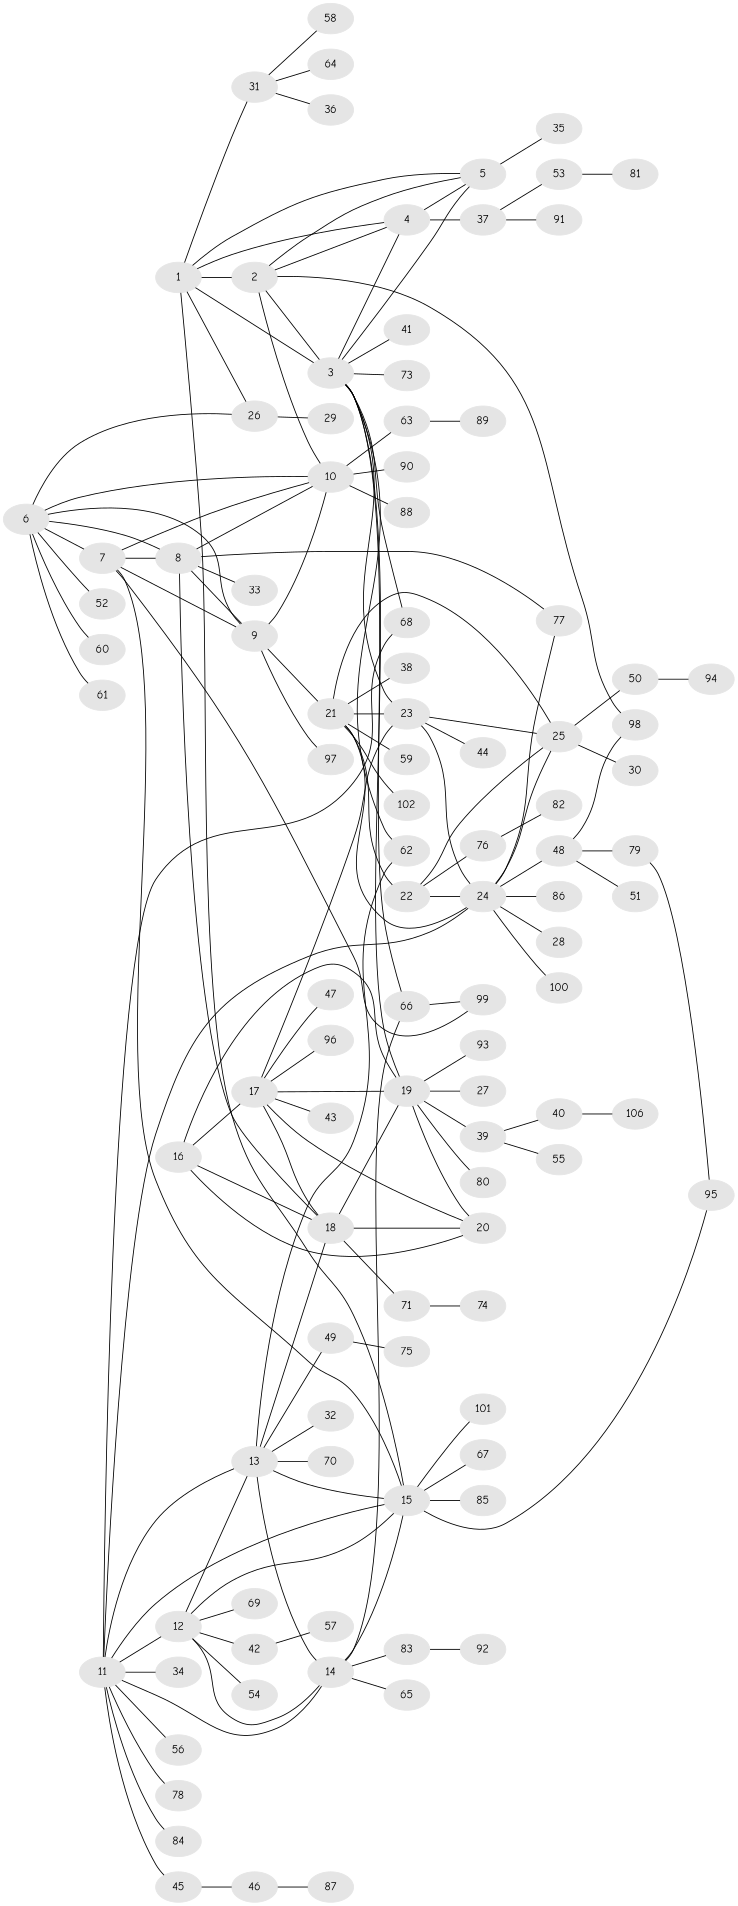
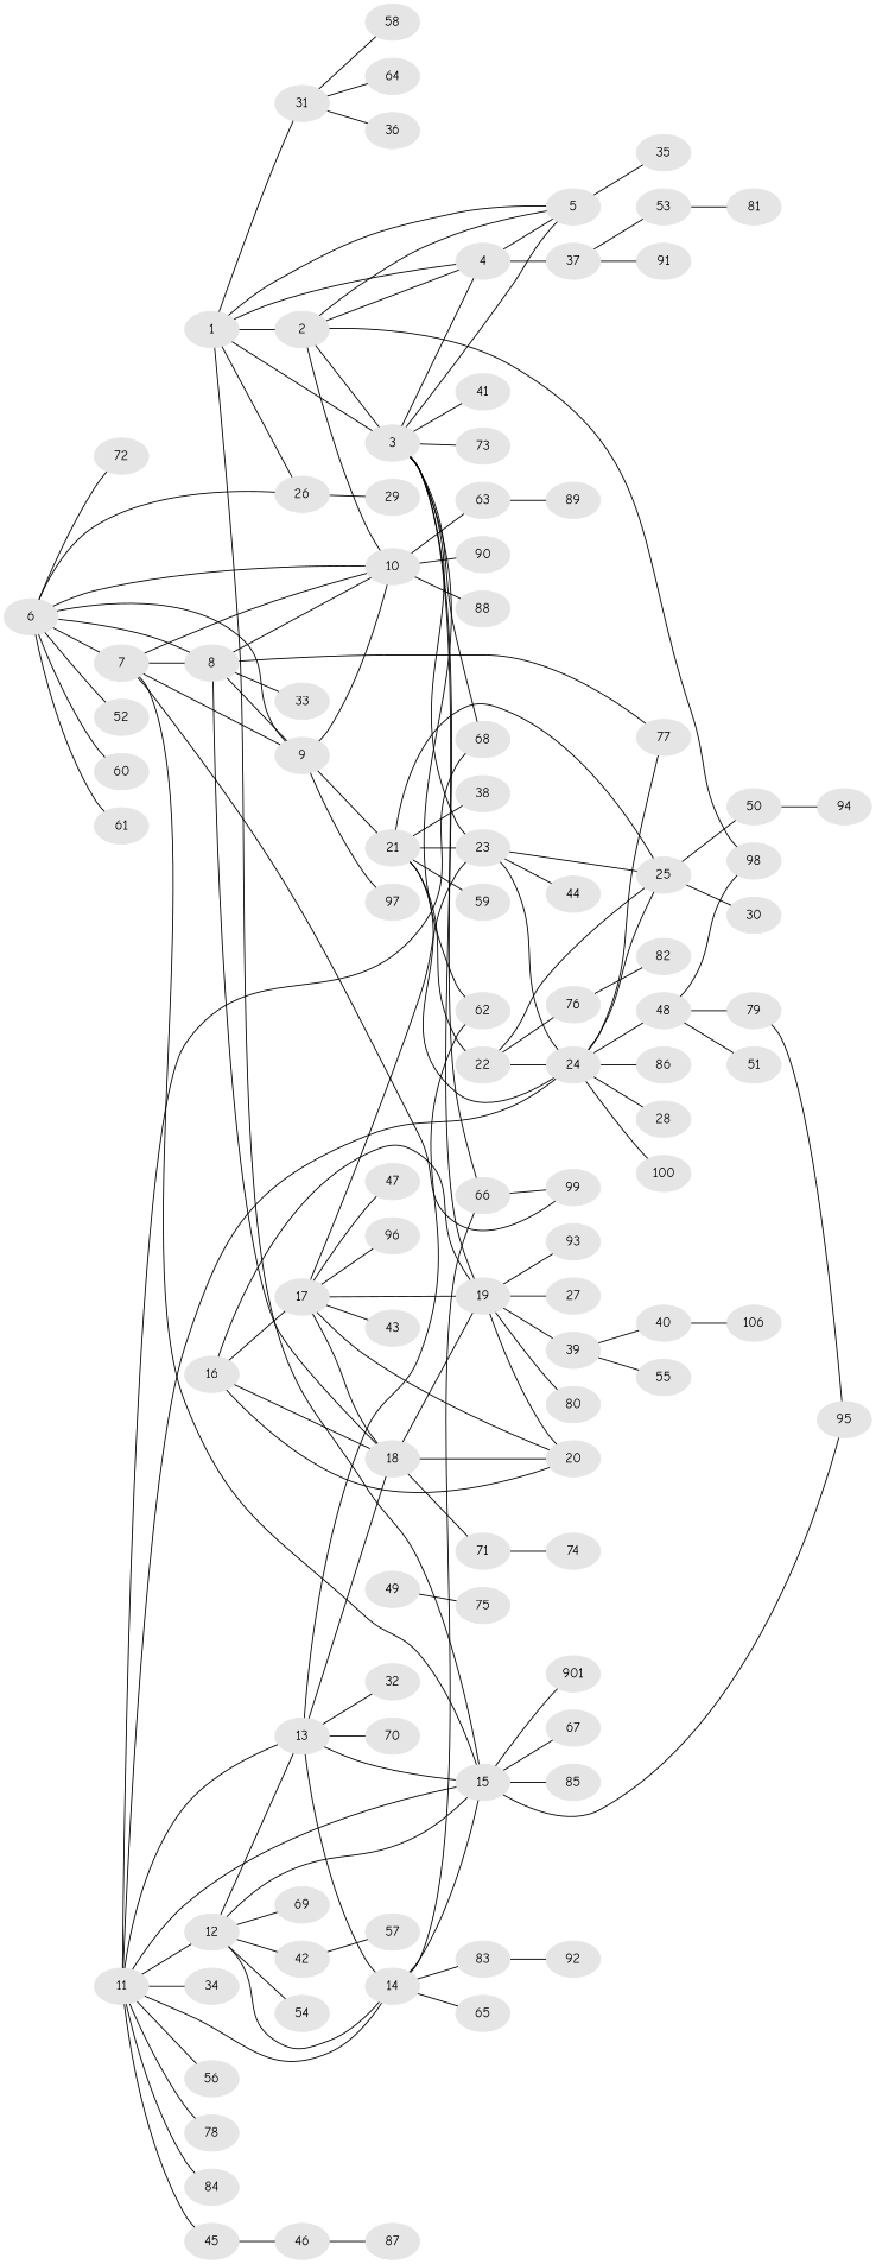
  graph {
    fontname="Comic Neue"
    rankdir=LR
    node [color=gray90 fontname="Comic Neue" style=filled]
    edge [fontname="Comic Neue"]
    1
    2
    3
    4
    5
    15
    26
    31
    10
    98
    19
    23
    41
    62
    66
    68
    73
    37
    35
    67
    85
    95
-   101
+   101 [label=901]
    29
    36
    58
    64
    63
    88
    90
    20
    27
    39
    80
    93
    24
    25
    44
    99
    53
    91
    6
    7
    8
    9
    52
    60
    61
+   72
    18
    33
    77
    21
    97
    71
    22
    38
    59
-   102
    89
    11
    12
    13
    14
    34
    45
    56
    78
    84
    42
    54
    69
    32
    49
    70
    65
    83
    28
    48
    86
    100
    46
    57
    75
    92
    16
    17
    43
    47
    96
    74
    40
    55
    76
    30
    50
    82
    51
    79
    94
    81
    n102 [label=106]
    87
    1 -- 2
    1 -- 3
    1 -- 4
    1 -- 5
    1 -- 15
    1 -- 26
    1 -- 31
    2 -- 3
    2 -- 4
    2 -- 5
    2 -- 10
    2 -- 98
    3 -- 4
    3 -- 5
    3 -- 19
    3 -- 23
    3 -- 41
    3 -- 62
    3 -- 66
    3 -- 68
    3 -- 73
    4 -- 5
    4 -- 37
    5 -- 35
    15 -- 67
    15 -- 85
    15 -- 95
    15 -- 101
    26 -- 29
    31 -- 36
    31 -- 58
    31 -- 64
    10 -- 63
    10 -- 88
    10 -- 90
    19 -- 20
    19 -- 27
    19 -- 39
    19 -- 80
    19 -- 93
    23 -- 24
    23 -- 25
    23 -- 44
    66 -- 99
    37 -- 53
    37 -- 91
    63 -- 89
    39 -- 40
    39 -- 55
    24 -- 25
    24 -- 77
    24 -- 28
    24 -- 48
    24 -- 86
    24 -- 100
    25 -- 30
    25 -- 50
    53 -- 81
    6 -- 26
    6 -- 10
    6 -- 7
    6 -- 8
    6 -- 9
    6 -- 52
    6 -- 60
    6 -- 61
+   6 -- 72
    7 -- 15
    7 -- 10
    7 -- 99
    7 -- 8
    7 -- 9
    8 -- 10
    8 -- 9
    8 -- 18
    8 -- 33
    8 -- 77
    9 -- 10
    9 -- 21
    9 -- 97
    18 -- 19
    18 -- 20
    18 -- 71
    21 -- 23
    21 -- 24
    21 -- 25
    21 -- 22
    21 -- 38
    21 -- 59
-   21 -- 102
    71 -- 74
    22 -- 24
    22 -- 25
    22 -- 76
    11 -- 15
    11 -- 68
    11 -- 24
    11 -- 12
    11 -- 13
    11 -- 14
    11 -- 34
    11 -- 45
    11 -- 56
    11 -- 78
    11 -- 84
    12 -- 15
    12 -- 13
    12 -- 14
    12 -- 42
    12 -- 54
    12 -- 69
    13 -- 15
    13 -- 62
    13 -- 18
    13 -- 14
    13 -- 32
-   13 -- 49
    13 -- 70
    14 -- 15
    14 -- 66
    14 -- 65
    14 -- 83
    45 -- 46
    42 -- 57
    49 -- 75
    83 -- 92
    48 -- 98
    48 -- 51
    48 -- 79
    46 -- 87
    16 -- 19
    16 -- 20
    16 -- 18
    16 -- 17
    17 -- 19
    17 -- 23
    17 -- 20
    17 -- 18
    17 -- 43
    17 -- 47
    17 -- 96
    40 -- n102
    76 -- 82
    50 -- 94
    79 -- 95
  }
